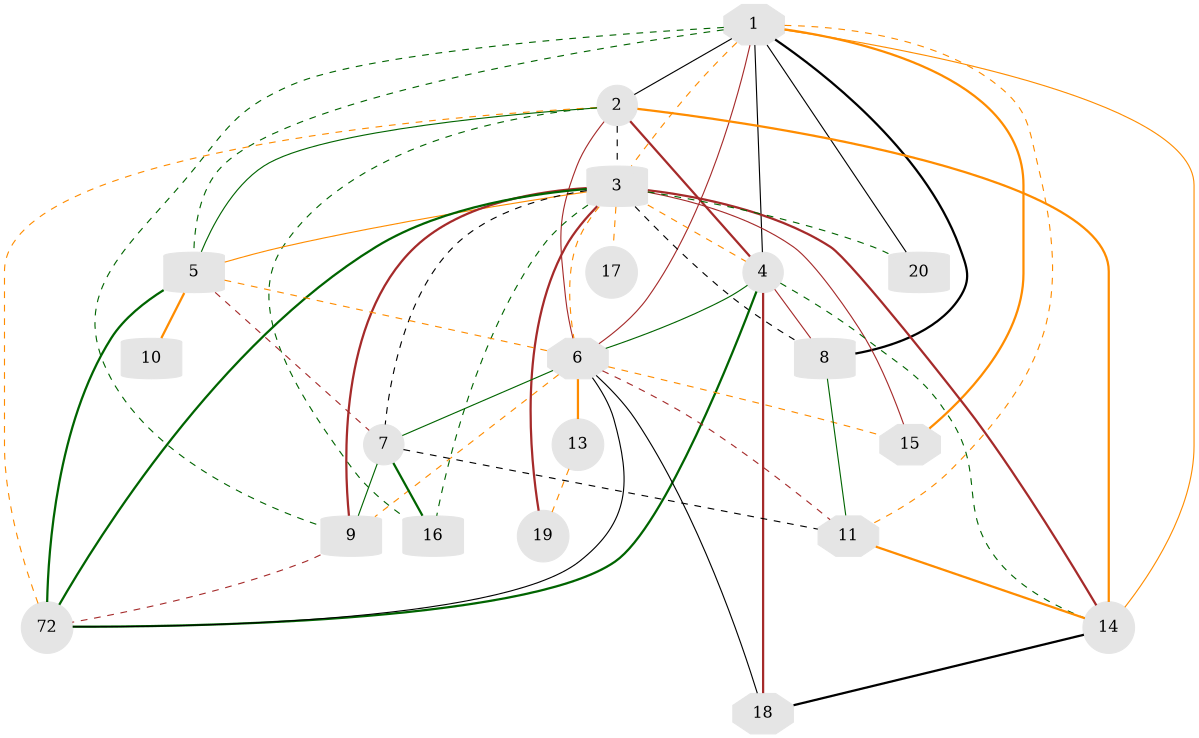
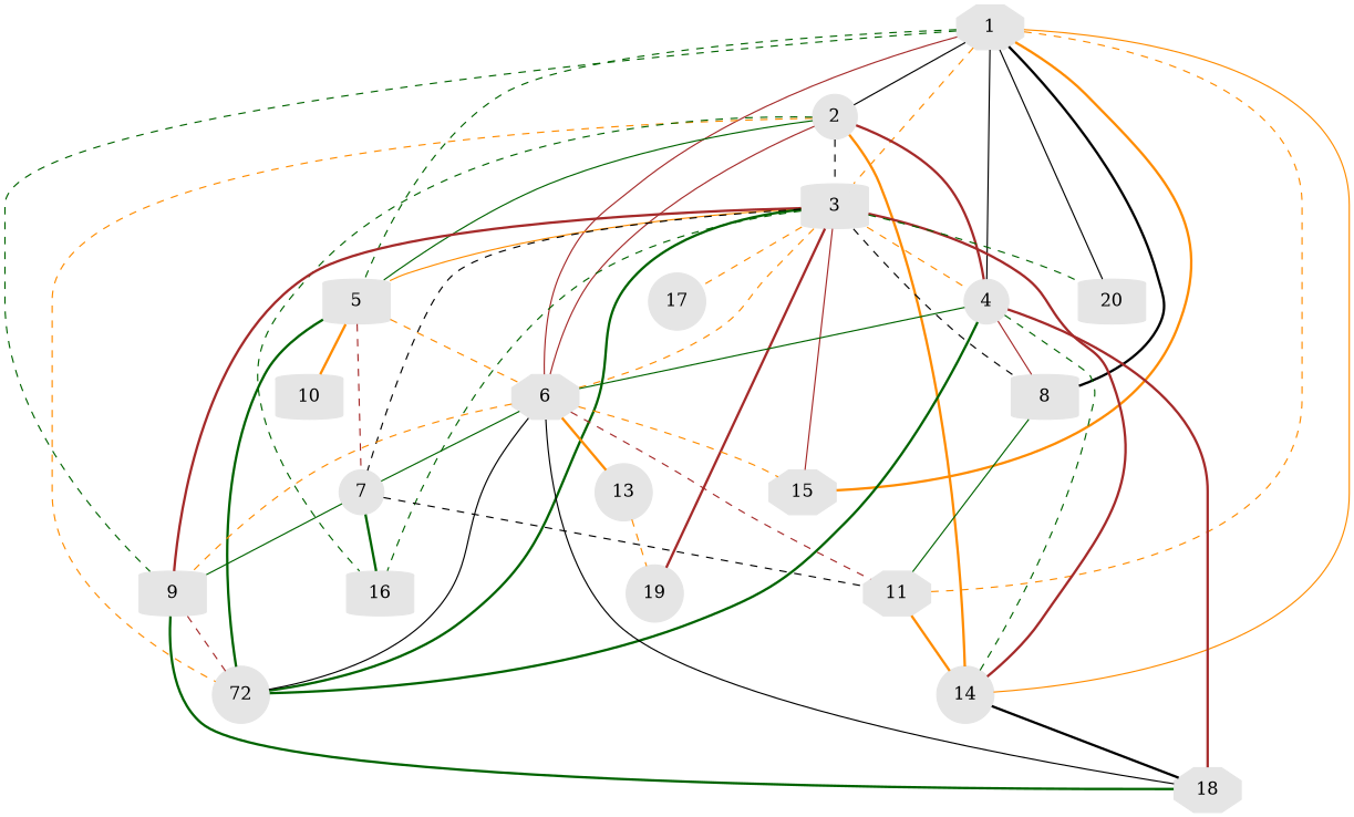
  graph {
    node [color=gray90 shape=circle style=filled]
    edge [color=darkorange style=dashed weight=1.0]
    1 [shape=octagon]
    2
    3 [shape=cylinder]
    4
    5 [shape=cylinder]
    6 [shape=octagon]
    8 [shape=cylinder]
    9 [shape=cylinder]
    11 [shape=octagon]
    14
    15 [shape=octagon]
    20 [shape=cylinder]
    n13 [label=72]
    16 [shape=cylinder]
    7
    17
    19
    18 [shape=octagon]
    10 [shape=cylinder]
    13
    1 -- 2 [color=black style=solid weight=2.0]
    1 -- 3 [weight=2.0]
    1 -- 4 [color=black style=solid weight=2.0]
    1 -- 5 [color=darkgreen weight=3.0]
    1 -- 6 [color=brown style=solid]
    1 -- 8 [color=black style=bold]
    1 -- 9 [color=darkgreen]
    1 -- 11
    1 -- 14 [style=solid weight=2.0]
    1 -- 15 [style=bold]
    1 -- 20 [color=black style=solid weight=2.0]
    2 -- 3 [color=black weight=8.0]
    2 -- 4 [color=brown style=bold weight=4.0]
    2 -- 5 [color=darkgreen style=solid weight=4.0]
    2 -- 6 [color=brown style=solid weight=3.0]
    2 -- 14 [style=bold weight=7.0]
    2 -- n13 [weight=2.0]
    2 -- 16 [color=darkgreen]
    3 -- 4 [weight=5.0]
    3 -- 5 [style=solid weight=4.0]
    3 -- 6 [weight=2.0]
    3 -- 8 [color=black]
    3 -- 9 [color=brown style=bold]
    3 -- 14 [color=brown style=bold]
    3 -- 15 [color=brown style=solid]
    3 -- 20 [color=darkgreen]
    3 -- n13 [color=darkgreen style=bold]
    3 -- 16 [color=darkgreen weight=2.0]
    3 -- 7 [color=black]
    3 -- 17
    3 -- 19 [color=brown style=bold]
    4 -- 6 [color=darkgreen style=solid weight=3.0]
    4 -- 8 [color=brown style=solid]
    4 -- 14 [color=darkgreen weight=3.0]
    4 -- n13 [color=darkgreen style=bold]
    4 -- 18 [color=brown style=bold weight=4.0]
    5 -- 6 [weight=2.0]
    5 -- n13 [color=darkgreen style=bold weight=6.0]
    5 -- 7 [color=brown]
    5 -- 10 [style=bold]
    6 -- 9
    6 -- 11 [color=brown]
    6 -- 15
    6 -- n13 [color=black style=solid]
    6 -- 7 [color=darkgreen style=solid]
    6 -- 18 [color=black style=solid]
    6 -- 13 [style=bold weight=2.0]
    8 -- 11 [color=darkgreen style=solid]
    9 -- n13 [color=brown]
+   9 -- 18 [color=darkgreen style=bold]
    11 -- 14 [style=bold]
    14 -- 18 [color=black style=bold]
    7 -- 9 [color=darkgreen style=solid]
    7 -- 11 [color=black]
    7 -- 16 [color=darkgreen style=bold]
    13 -- 19
  }
